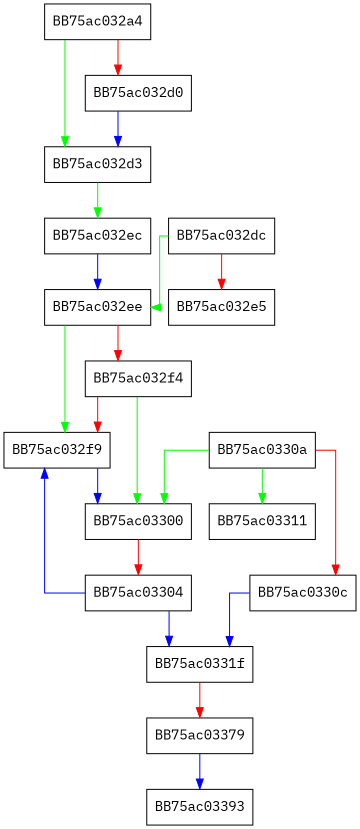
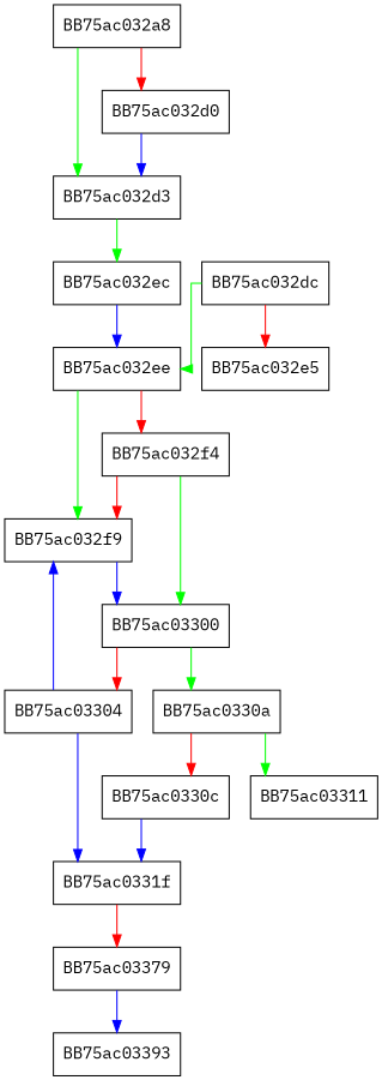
  digraph {
    fontname="IBM Plex Mono"
    splines=ortho
    node [fontname="IBM Plex Mono" shape=box]
    edge [color=green fontname="IBM Plex Mono"]
-   BB75ac032a4
+   BB75ac032a4 [label=BB75ac032a8]
    BB75ac032d3
    BB75ac032d0
    BB75ac032ec
    BB75ac032ee
    BB75ac032dc
    BB75ac032e5
    BB75ac032f9
    BB75ac032f4
    BB75ac03300
    BB75ac0330a
    BB75ac03304
    BB75ac03311
    BB75ac0330c
    BB75ac0331f
    BB75ac03379
    BB75ac03393
    BB75ac032a4 -> BB75ac032d3
    BB75ac032a4 -> BB75ac032d0 [color=red]
    BB75ac032d3 -> BB75ac032ec
    BB75ac032d0 -> BB75ac032d3 [color=blue]
    BB75ac032ec -> BB75ac032ee [color=blue]
    BB75ac032ee -> BB75ac032f9
    BB75ac032ee -> BB75ac032f4 [color=red]
    BB75ac032dc -> BB75ac032ee
    BB75ac032dc -> BB75ac032e5 [color=red]
    BB75ac032f9 -> BB75ac03300 [color=blue]
    BB75ac032f4 -> BB75ac032f9 [color=red]
    BB75ac032f4 -> BB75ac03300
-   BB75ac0330a -> BB75ac03300
+   BB75ac03300 -> BB75ac0330a
    BB75ac03300 -> BB75ac03304 [color=red]
    BB75ac0330a -> BB75ac03311
    BB75ac0330a -> BB75ac0330c [color=red]
    BB75ac03304 -> BB75ac032f9 [color=blue]
    BB75ac03304 -> BB75ac0331f [color=blue]
    BB75ac0330c -> BB75ac0331f [color=blue]
    BB75ac0331f -> BB75ac03379 [color=red]
    BB75ac03379 -> BB75ac03393 [color=blue]
  }
